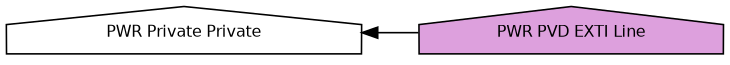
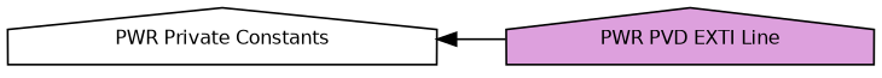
  digraph {
    rankdir=LR
    node [color=black fontname=Helvetica fontsize=10 shape=house style=filled]
-   n1 [fillcolor=white height=0.2 label="PWR Private Private" width=0.4]
+   n1 [fillcolor=white height=0.2 label="PWR Private Constants" width=0.4]
    n2 [fillcolor=plum fontcolor=black height=0.2 label="PWR PVD EXTI Line" width=0.4]
    n1 -> n2 [dir=back fontname=Helvetica fontsize=10 labelfontname=Helvetica labelfontsize=10 shape=plaintext style=solid color=black]
  }
